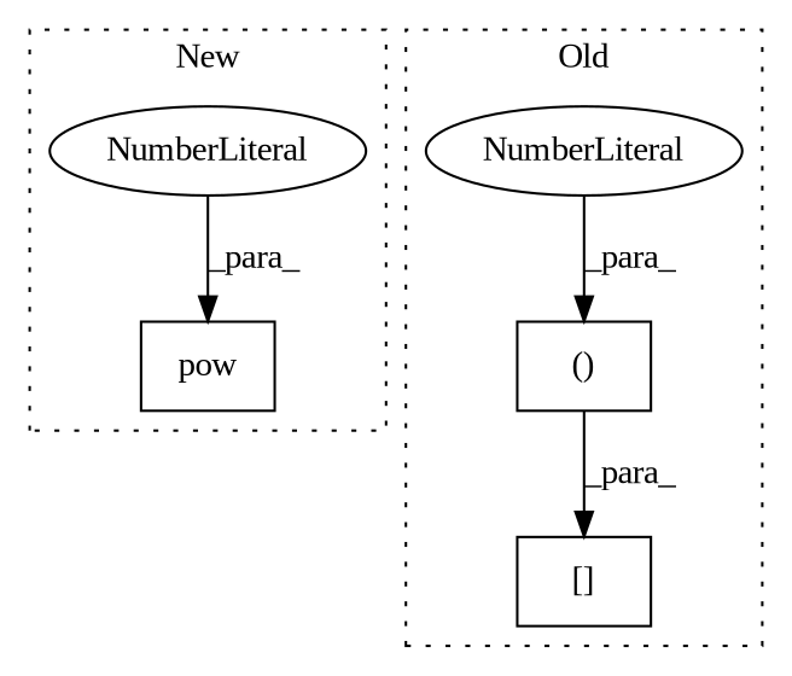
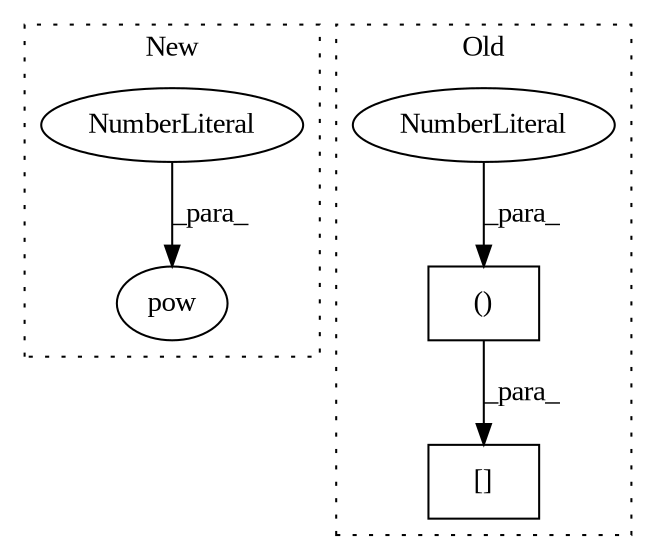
  digraph {
    fontname="Liberation Serif"
    node [a=34 shape=box fontname="Liberation Serif"]
    edge [fontname="Liberation Serif"]
-   n1 [a=32 l="4,1" label=pow s="2709,2750"]
+   n1 [a=32 l="4,1" label=pow s="2709,2750" shape=ellipse]
    n2 [l=5 label=NumberLiteral s=2713 shape=ellipse]
    n3 [a=2 l="12,2" label="[]" s="2141,2182"]
    n4 [a=106 l=29 label="()" s=2153]
    n5 [l=1 label=NumberLiteral s=2167 shape=ellipse]
    subgraph cluster_1 {
      label=New
      style=dotted
      n1
      n2
    }
    subgraph cluster_2 {
      label=Old
      style=dotted
      n3
      n4
      n5
    }
    n2 -> n1 [label=_para_]
    n4 -> n3 [label=_para_]
    n5 -> n4 [label=_para_]
  }
